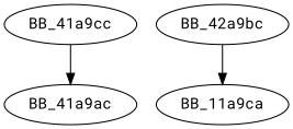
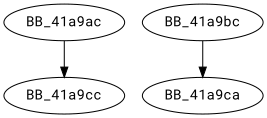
  digraph {
    fontname="Roboto Mono"
    node [fontname="Roboto Mono"]
    edge [fontname="Roboto Mono"]
    BB_41a9ac
    BB_41a9cc
-   BB_41a9bc [label=BB_42a9bc]
-   BB_41a9ca [label=BB_11a9ca]
-   BB_41a9cc -> BB_41a9ac
+   BB_41a9bc
+   BB_41a9ca
+   BB_41a9ac -> BB_41a9cc
    BB_41a9bc -> BB_41a9ca
  }
